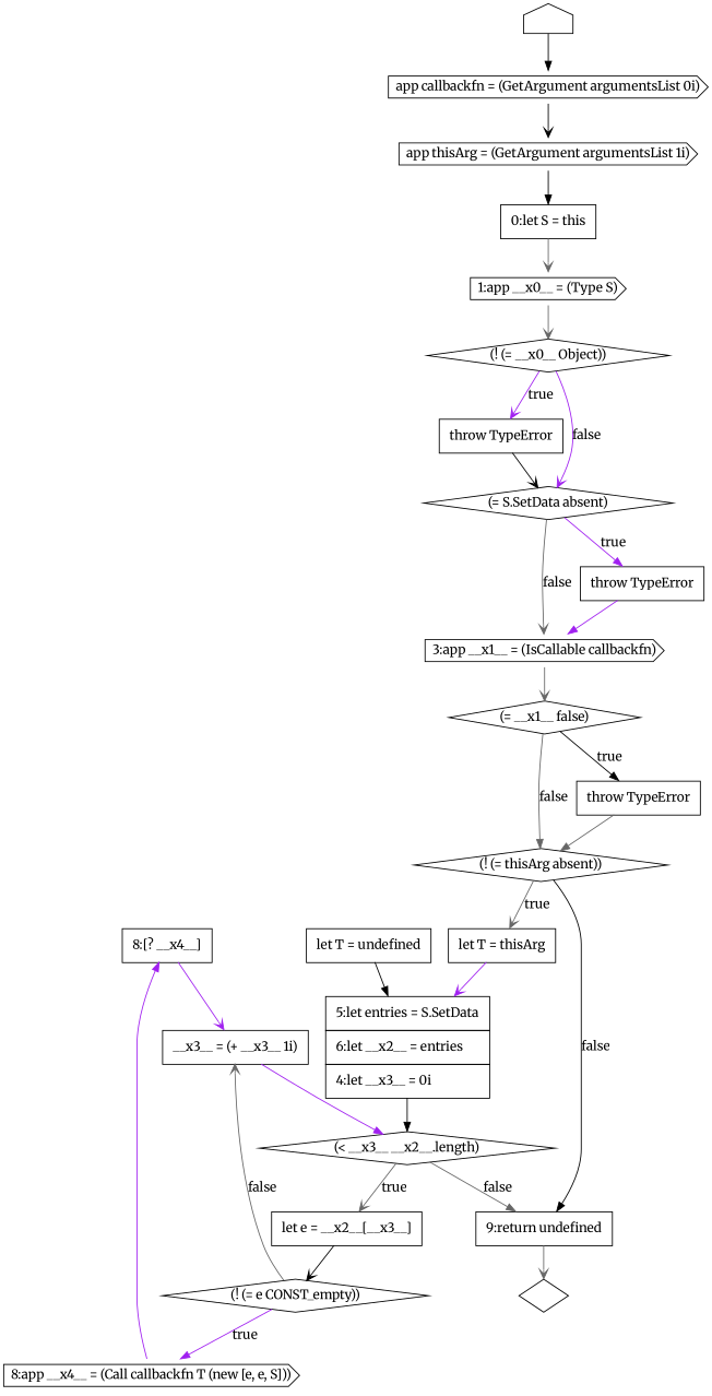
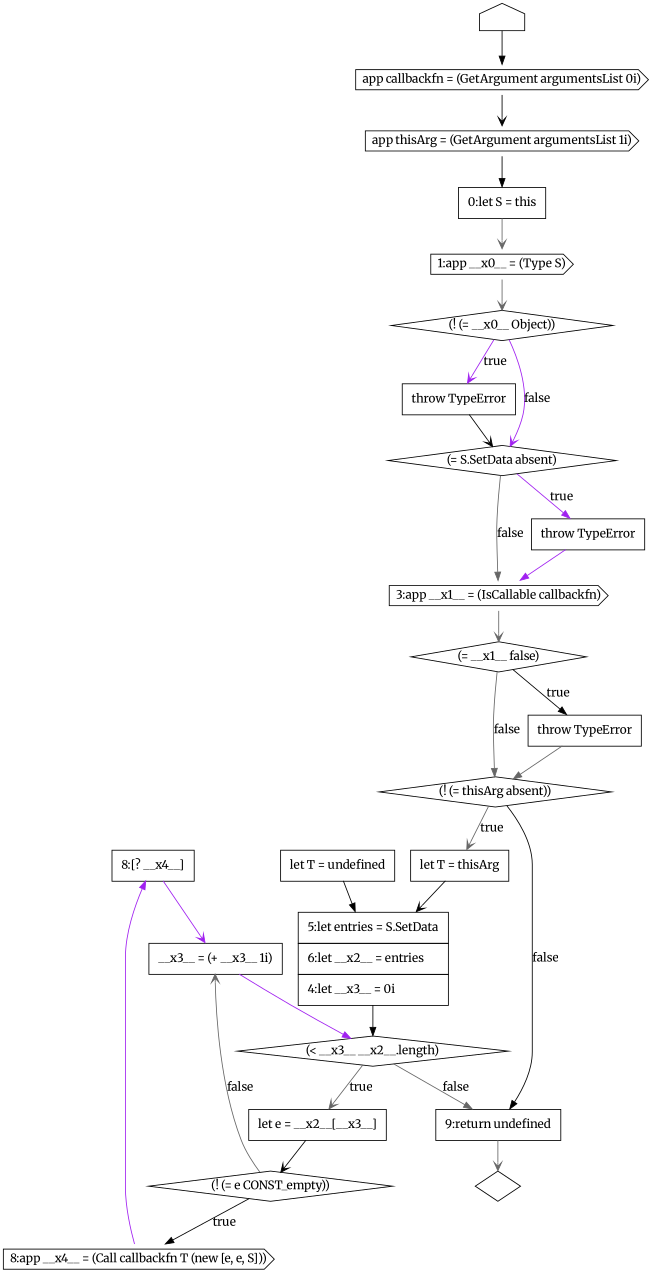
  digraph {
    fontname=Merriweather
    node [color=black fillcolor=white fontname=Merriweather shape=none style=filled]
    edge [arrowhead=normal color=gray40 fontname=Merriweather]
    n1 [label=<<font color="black">     <table border="0" cellborder="1" cellspacing="0" cellpadding="10">       <tr><td align="left">8:[? __x4__]</td></tr>     </table>   </font>> margin=0]
    n2 [label=<<font color="black">     <table border="0" cellborder="1" cellspacing="0" cellpadding="10">       <tr><td align="left">__x3__ = (+ __x3__ 1i)</td></tr>     </table>   </font>> margin=0]
    n3 [label=<<font color="black">(&lt; __x3__ __x2__.length)</font>> shape=diamond]
    n4 [label=<<font color="black">3:app __x1__ = (IsCallable callbackfn)</font>> shape=cds]
    n5 [label=<<font color="black">(= __x1__ false)</font>> shape=diamond]
    n6 [label=<<font color="black">(! (= thisArg absent))</font>> shape=diamond]
    n7 [label=<<font color="black">     <table border="0" cellborder="1" cellspacing="0" cellpadding="10">       <tr><td align="left">throw TypeError</td></tr>     </table>   </font>> margin=0]
    n8 [label=<<font color="black">app callbackfn = (GetArgument argumentsList 0i)</font>> shape=cds]
    n9 [label=<<font color="black">app thisArg = (GetArgument argumentsList 1i)</font>> shape=cds]
    n10 [label=<<font color="black">     <table border="0" cellborder="1" cellspacing="0" cellpadding="10">       <tr><td align="left">0:let S = this</td></tr>     </table>   </font>> margin=0]
    n11 [label=<<font color="black">     <table border="0" cellborder="1" cellspacing="0" cellpadding="10">       <tr><td align="left">9:return undefined</td></tr>     </table>   </font>> margin=0]
    n12 [label=<<font color="black">     <table border="0" cellborder="1" cellspacing="0" cellpadding="10">       <tr><td align="left">let e = __x2__[__x3__]</td></tr>     </table>   </font>> margin=0]
    n13 [label=" " shape=diamond]
    n14 [label=<<font color="black">(! (= e CONST_empty))</font>> shape=diamond]
    n15 [label=<<font color="black">     <table border="0" cellborder="1" cellspacing="0" cellpadding="10">       <tr><td align="left">let T = thisArg</td></tr>     </table>   </font>> margin=0]
    n16 [label=<<font color="black">     <table border="0" cellborder="1" cellspacing="0" cellpadding="10">       <tr><td align="left">5:let entries = S.SetData</td></tr>       <tr><td align="left">6:let __x2__ = entries</td></tr>       <tr><td align="left">4:let __x3__ = 0i</td></tr>     </table>   </font>> margin=0]
    n17 [label=<<font color="black">     <table border="0" cellborder="1" cellspacing="0" cellpadding="10">       <tr><td align="left">throw TypeError</td></tr>     </table>   </font>> margin=0]
    n18 [label=<<font color="black">     <table border="0" cellborder="1" cellspacing="0" cellpadding="10">       <tr><td align="left">throw TypeError</td></tr>     </table>   </font>> margin=0]
    n19 [label=<<font color="black">(= S.SetData absent)</font>> shape=diamond]
    n20 [label=<<font color="black">1:app __x0__ = (Type S)</font>> shape=cds]
    n21 [label=<<font color="black">(! (= __x0__ Object))</font>> shape=diamond]
    n22 [label=" " shape=house]
    n23 [label=<<font color="black">     <table border="0" cellborder="1" cellspacing="0" cellpadding="10">       <tr><td align="left">let T = undefined</td></tr>     </table>   </font>> margin=0]
    n24 [label=<<font color="black">8:app __x4__ = (Call callbackfn T (new [e, e, S]))</font>> shape=cds]
    n1 -> n2 [arrowhead=vee color=purple]
    n2 -> n3 [color=purple]
    n3 -> n11 [label=<<font color="black">false</font>>]
    n3 -> n12 [arrowhead=vee label=<<font color="black">true</font>>]
    n4 -> n5 [arrowhead=vee]
    n5 -> n6 [label=<<font color="black">false</font>>]
    n5 -> n7 [color=black label=<<font color="black">true</font>>]
    n6 -> n11 [color=black label=<<font color="black">false</font>>]
    n6 -> n15 [arrowhead=vee label=<<font color="black">true</font>>]
    n7 -> n6
    n8 -> n9 [arrowhead=vee color=black]
    n9 -> n10 [color=black]
    n10 -> n20 [arrowhead=vee]
    n11 -> n13 [arrowhead=vee]
    n12 -> n14 [arrowhead=vee color=black]
    n14 -> n2 [arrowhead=vee label=<<font color="black">false</font>>]
-   n14 -> n24 [color=purple label=<<font color="black">true</font>>]
-   n15 -> n16 [arrowhead=vee color=purple]
+   n14 -> n24 [color=black label=<<font color="black">true</font>>]
+   n15 -> n16 [arrowhead=vee color=black]
    n16 -> n3 [color=black]
    n17 -> n4 [color=purple]
    n18 -> n19 [arrowhead=vee color=black]
-   n19 -> n4 [arrowhead=vee label=<<font color="black">false</font>>]
+   n19 -> n4 [label=<<font color="black">false</font>>]
    n19 -> n17 [color=purple label=<<font color="black">true</font>>]
    n20 -> n21 [arrowhead=vee]
    n21 -> n18 [arrowhead=vee color=purple label=<<font color="black">true</font>>]
    n21 -> n19 [arrowhead=vee color=purple label=<<font color="black">false</font>>]
    n22 -> n8 [color=black]
    n23 -> n16 [color=black]
    n24 -> n1 [color=purple]
  }
